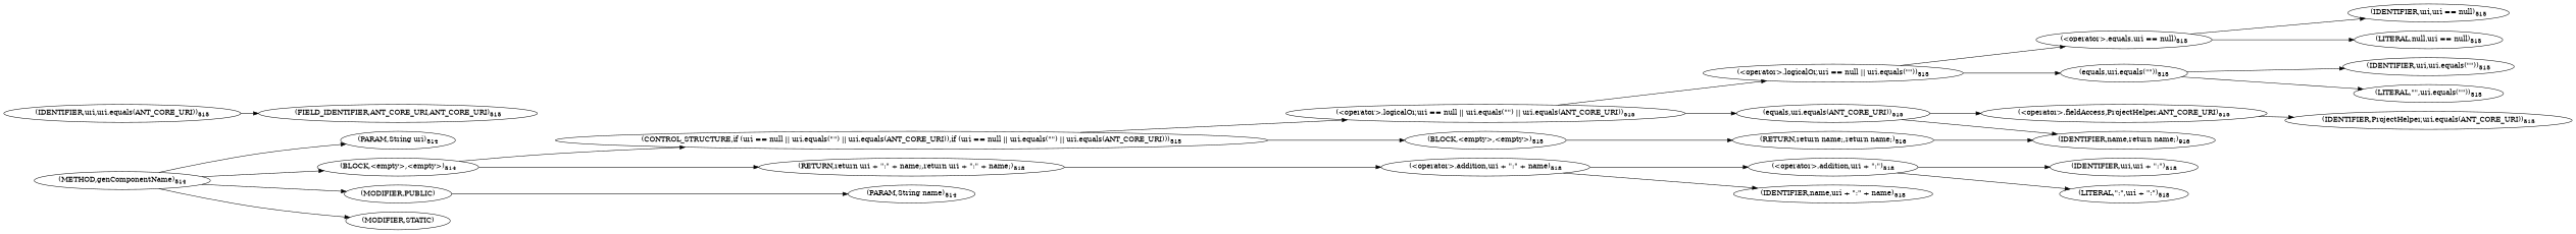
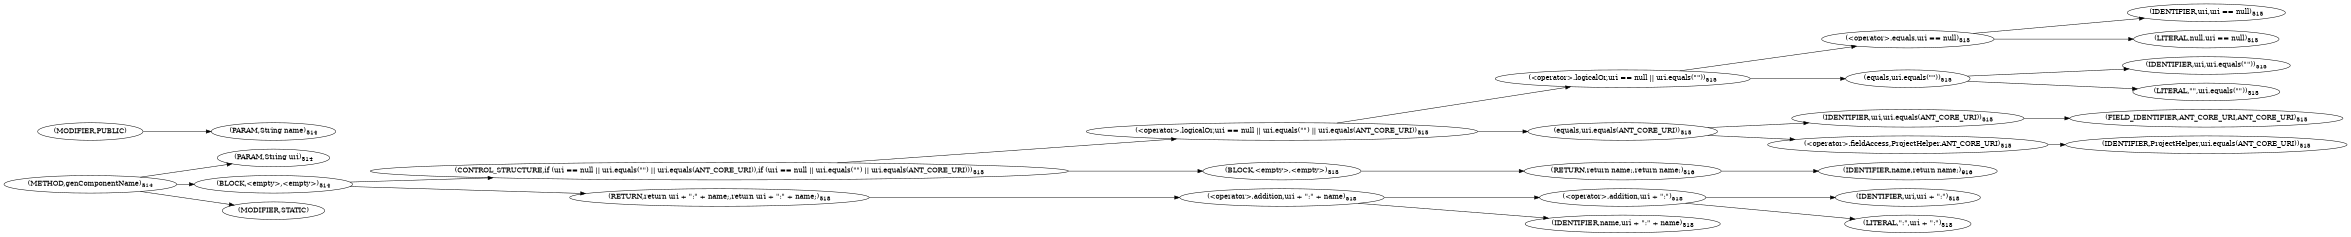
  digraph {
    rankdir=LR
    n1 [label=<(METHOD,genComponentName)<SUB>514</SUB>>]
    n2 [label=<(PARAM,String uri)<SUB>514</SUB>>]
    n3 [label=<(BLOCK,&lt;empty&gt;,&lt;empty&gt;)<SUB>514</SUB>>]
    n4 [label=<(MODIFIER,PUBLIC)>]
    n5 [label=<(MODIFIER,STATIC)>]
    n6 [label=<(PARAM,String name)<SUB>514</SUB>>]
    n7 [label=<(CONTROL_STRUCTURE,if (uri == null || uri.equals(&quot;&quot;) || uri.equals(ANT_CORE_URI)),if (uri == null || uri.equals(&quot;&quot;) || uri.equals(ANT_CORE_URI)))<SUB>515</SUB>>]
    n8 [label=<(RETURN,return uri + &quot;:&quot; + name;,return uri + &quot;:&quot; + name;)<SUB>518</SUB>>]
    n9 [label=<(&lt;operator&gt;.logicalOr,uri == null || uri.equals(&quot;&quot;) || uri.equals(ANT_CORE_URI))<SUB>515</SUB>>]
    n10 [label=<(BLOCK,&lt;empty&gt;,&lt;empty&gt;)<SUB>515</SUB>>]
    n11 [label=<(&lt;operator&gt;.addition,uri + &quot;:&quot; + name)<SUB>518</SUB>>]
    n12 [label=<(&lt;operator&gt;.logicalOr,uri == null || uri.equals(&quot;&quot;))<SUB>515</SUB>>]
    n13 [label=<(equals,uri.equals(ANT_CORE_URI))<SUB>515</SUB>>]
    n14 [label=<(RETURN,return name;,return name;)<SUB>516</SUB>>]
    n15 [label=<(&lt;operator&gt;.equals,uri == null)<SUB>515</SUB>>]
    n16 [label=<(equals,uri.equals(&quot;&quot;))<SUB>515</SUB>>]
    n17 [label=<(IDENTIFIER,uri,uri.equals(ANT_CORE_URI))<SUB>515</SUB>>]
    n18 [label=<(&lt;operator&gt;.fieldAccess,ProjectHelper.ANT_CORE_URI)<SUB>515</SUB>>]
    n19 [label=<(IDENTIFIER,uri,uri == null)<SUB>515</SUB>>]
    n20 [label=<(LITERAL,null,uri == null)<SUB>515</SUB>>]
    n21 [label=<(IDENTIFIER,uri,uri.equals(&quot;&quot;))<SUB>515</SUB>>]
    n22 [label=<(LITERAL,&quot;&quot;,uri.equals(&quot;&quot;))<SUB>515</SUB>>]
    n23 [label=<(FIELD_IDENTIFIER,ANT_CORE_URI,ANT_CORE_URI)<SUB>515</SUB>>]
    n24 [label=<(IDENTIFIER,ProjectHelper,uri.equals(ANT_CORE_URI))<SUB>515</SUB>>]
    n25 [label=<(IDENTIFIER,name,return name;)<SUB>916</SUB>>]
    n26 [label=<(&lt;operator&gt;.addition,uri + &quot;:&quot;)<SUB>518</SUB>>]
    n27 [label=<(IDENTIFIER,name,uri + &quot;:&quot; + name)<SUB>518</SUB>>]
    n28 [label=<(IDENTIFIER,uri,uri + &quot;:&quot;)<SUB>518</SUB>>]
    n29 [label=<(LITERAL,&quot;:&quot;,uri + &quot;:&quot;)<SUB>518</SUB>>]
    n1 -> n2
    n1 -> n3
-   n1 -> n4
    n1 -> n5
    n3 -> n7
    n3 -> n8
    n4 -> n6
    n7 -> n9
    n7 -> n10
    n8 -> n11
    n9 -> n12
    n9 -> n13
    n10 -> n14
    n11 -> n26
    n11 -> n27
    n12 -> n15
    n12 -> n16
-   n13 -> n25
+   n13 -> n17
    n13 -> n18
    n14 -> n25
    n15 -> n19
    n15 -> n20
    n16 -> n21
    n16 -> n22
    n17 -> n23
    n18 -> n24
    n26 -> n28
    n26 -> n29
  }
